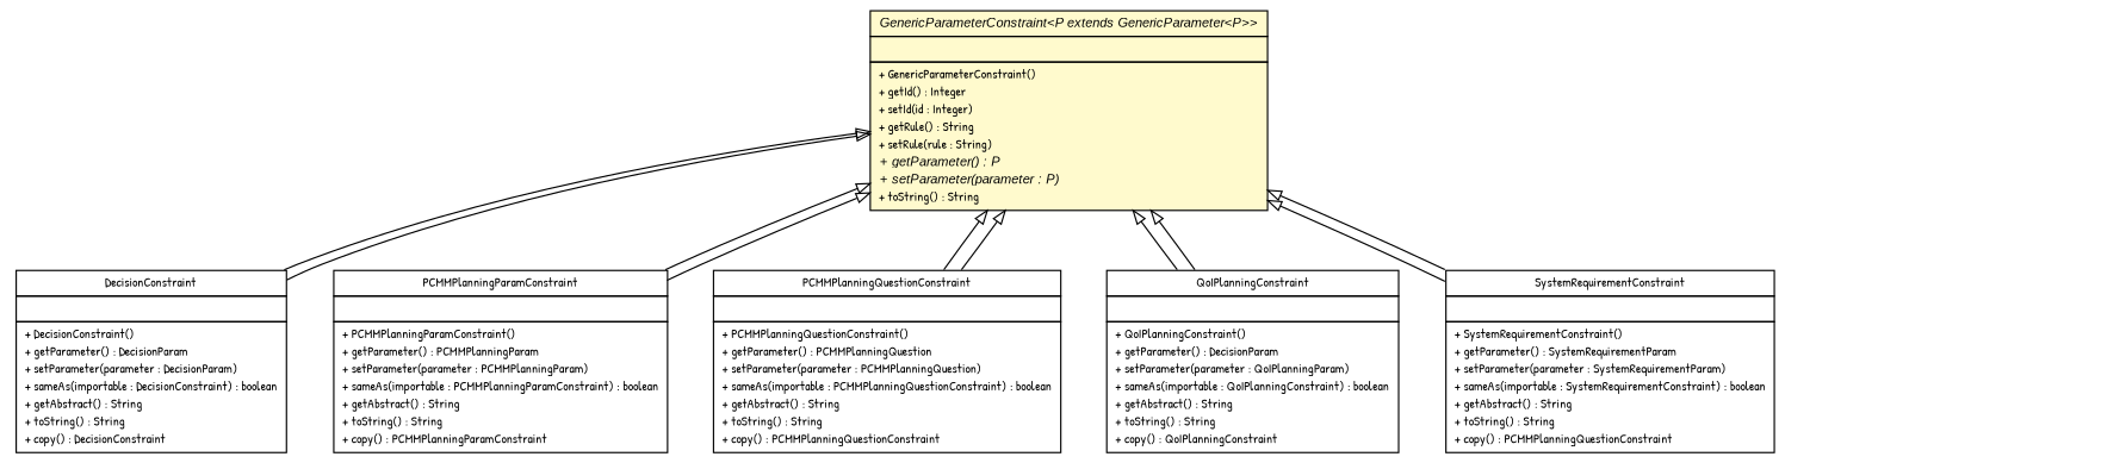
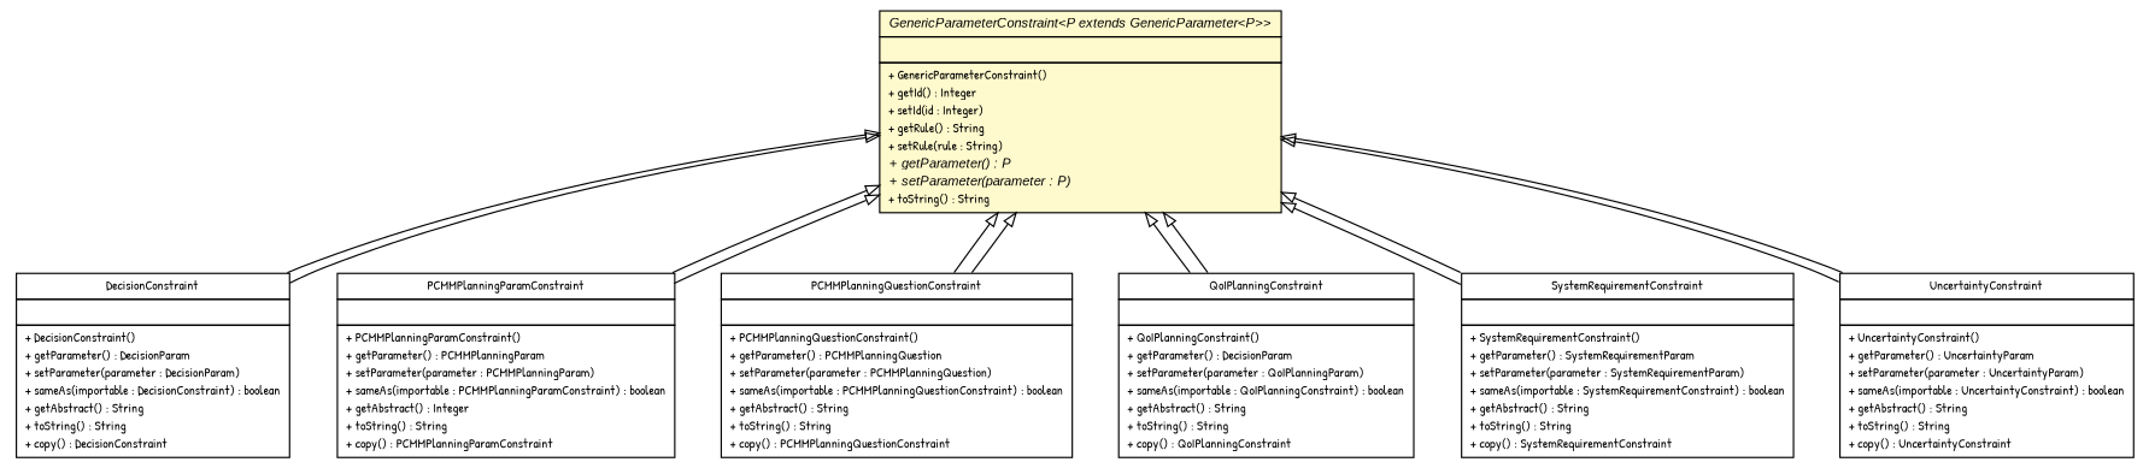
  digraph {
    fontname="Patrick Hand"
    nodesep=0.25
    ranksep=0.5
    node [fontcolor=black fontname="Patrick Hand" fontsize=10.0 shape=plaintext]
    edge [arrowtail=empty dir=back fontname="Patrick Hand" fontsize=10 headport=p labelfontname=arial labelfontsize=10 tailport=p]
    n1 [label=<<table title="gov.sandia.cf.model.DecisionConstraint" border="0" cellborder="1" cellspacing="0" cellpadding="2" port="p" href="./DecisionConstraint.html"> 		<tr><td><table border="0" cellspacing="0" cellpadding="1"> <tr><td align="center" balign="center"> DecisionConstraint </td></tr> 		</table></td></tr> 		<tr><td><table border="0" cellspacing="0" cellpadding="1"> <tr><td align="left" balign="left">  </td></tr> 		</table></td></tr> 		<tr><td><table border="0" cellspacing="0" cellpadding="1"> <tr><td align="left" balign="left"> + DecisionConstraint() </td></tr> <tr><td align="left" balign="left"> + getParameter() : DecisionParam </td></tr> <tr><td align="left" balign="left"> + setParameter(parameter : DecisionParam) </td></tr> <tr><td align="left" balign="left"> + sameAs(importable : DecisionConstraint) : boolean </td></tr> <tr><td align="left" balign="left"> + getAbstract() : String </td></tr> <tr><td align="left" balign="left"> + toString() : String </td></tr> <tr><td align="left" balign="left"> + copy() : DecisionConstraint </td></tr> 		</table></td></tr> 		</table>>]
    n2 [label=<<table title="gov.sandia.cf.model.GenericParameterConstraint" border="0" cellborder="1" cellspacing="0" cellpadding="2" port="p" bgcolor="lemonChiffon" href="./GenericParameterConstraint.html"> 		<tr><td><table border="0" cellspacing="0" cellpadding="1"> <tr><td align="center" balign="center"><font face="arial italic"> GenericParameterConstraint&lt;P extends GenericParameter&lt;P&gt;&gt; </font></td></tr> 		</table></td></tr> 		<tr><td><table border="0" cellspacing="0" cellpadding="1"> <tr><td align="left" balign="left">  </td></tr> 		</table></td></tr> 		<tr><td><table border="0" cellspacing="0" cellpadding="1"> <tr><td align="left" balign="left"> + GenericParameterConstraint() </td></tr> <tr><td align="left" balign="left"> + getId() : Integer </td></tr> <tr><td align="left" balign="left"> + setId(id : Integer) </td></tr> <tr><td align="left" balign="left"> + getRule() : String </td></tr> <tr><td align="left" balign="left"> + setRule(rule : String) </td></tr> <tr><td align="left" balign="left"><font face="arial italic" point-size="10.0"> + getParameter() : P </font></td></tr> <tr><td align="left" balign="left"><font face="arial italic" point-size="10.0"> + setParameter(parameter : P) </font></td></tr> <tr><td align="left" balign="left"> + toString() : String </td></tr> 		</table></td></tr> 		</table>>]
-   n3 [label=<<table title="gov.sandia.cf.model.PCMMPlanningParamConstraint" border="0" cellborder="1" cellspacing="0" cellpadding="2" port="p" href="./PCMMPlanningParamConstraint.html"> 		<tr><td><table border="0" cellspacing="0" cellpadding="1"> <tr><td align="center" balign="center"> PCMMPlanningParamConstraint </td></tr> 		</table></td></tr> 		<tr><td><table border="0" cellspacing="0" cellpadding="1"> <tr><td align="left" balign="left">  </td></tr> 		</table></td></tr> 		<tr><td><table border="0" cellspacing="0" cellpadding="1"> <tr><td align="left" balign="left"> + PCMMPlanningParamConstraint() </td></tr> <tr><td align="left" balign="left"> + getParameter() : PCMMPlanningParam </td></tr> <tr><td align="left" balign="left"> + setParameter(parameter : PCMMPlanningParam) </td></tr> <tr><td align="left" balign="left"> + sameAs(importable : PCMMPlanningParamConstraint) : boolean </td></tr> <tr><td align="left" balign="left"> + getAbstract() : String </td></tr> <tr><td align="left" balign="left"> + toString() : String </td></tr> <tr><td align="left" balign="left"> + copy() : PCMMPlanningParamConstraint </td></tr> 		</table></td></tr> 		</table>>]
+   n3 [label=<<table title="gov.sandia.cf.model.PCMMPlanningParamConstraint" border="0" cellborder="1" cellspacing="0" cellpadding="2" port="p" href="./PCMMPlanningParamConstraint.html"> 		<tr><td><table border="0" cellspacing="0" cellpadding="1"> <tr><td align="center" balign="center"> PCMMPlanningParamConstraint </td></tr> 		</table></td></tr> 		<tr><td><table border="0" cellspacing="0" cellpadding="1"> <tr><td align="left" balign="left">  </td></tr> 		</table></td></tr> 		<tr><td><table border="0" cellspacing="0" cellpadding="1"> <tr><td align="left" balign="left"> + PCMMPlanningParamConstraint() </td></tr> <tr><td align="left" balign="left"> + getParameter() : PCMMPlanningParam </td></tr> <tr><td align="left" balign="left"> + setParameter(parameter : PCMMPlanningParam) </td></tr> <tr><td align="left" balign="left"> + sameAs(importable : PCMMPlanningParamConstraint) : boolean </td></tr> <tr><td align="left" balign="left"> + getAbstract() : Integer </td></tr> <tr><td align="left" balign="left"> + toString() : String </td></tr> <tr><td align="left" balign="left"> + copy() : PCMMPlanningParamConstraint </td></tr> 		</table></td></tr> 		</table>>]
    n4 [label=<<table title="gov.sandia.cf.model.PCMMPlanningQuestionConstraint" border="0" cellborder="1" cellspacing="0" cellpadding="2" port="p" href="./PCMMPlanningQuestionConstraint.html"> 		<tr><td><table border="0" cellspacing="0" cellpadding="1"> <tr><td align="center" balign="center"> PCMMPlanningQuestionConstraint </td></tr> 		</table></td></tr> 		<tr><td><table border="0" cellspacing="0" cellpadding="1"> <tr><td align="left" balign="left">  </td></tr> 		</table></td></tr> 		<tr><td><table border="0" cellspacing="0" cellpadding="1"> <tr><td align="left" balign="left"> + PCMMPlanningQuestionConstraint() </td></tr> <tr><td align="left" balign="left"> + getParameter() : PCMMPlanningQuestion </td></tr> <tr><td align="left" balign="left"> + setParameter(parameter : PCMMPlanningQuestion) </td></tr> <tr><td align="left" balign="left"> + sameAs(importable : PCMMPlanningQuestionConstraint) : boolean </td></tr> <tr><td align="left" balign="left"> + getAbstract() : String </td></tr> <tr><td align="left" balign="left"> + toString() : String </td></tr> <tr><td align="left" balign="left"> + copy() : PCMMPlanningQuestionConstraint </td></tr> 		</table></td></tr> 		</table>>]
    n5 [label=<<table title="gov.sandia.cf.model.QoIPlanningConstraint" border="0" cellborder="1" cellspacing="0" cellpadding="2" port="p" href="./QoIPlanningConstraint.html"> 		<tr><td><table border="0" cellspacing="0" cellpadding="1"> <tr><td align="center" balign="center"> QoIPlanningConstraint </td></tr> 		</table></td></tr> 		<tr><td><table border="0" cellspacing="0" cellpadding="1"> <tr><td align="left" balign="left">  </td></tr> 		</table></td></tr> 		<tr><td><table border="0" cellspacing="0" cellpadding="1"> <tr><td align="left" balign="left"> + QoIPlanningConstraint() </td></tr> <tr><td align="left" balign="left"> + getParameter() : DecisionParam </td></tr> <tr><td align="left" balign="left"> + setParameter(parameter : QoIPlanningParam) </td></tr> <tr><td align="left" balign="left"> + sameAs(importable : QoIPlanningConstraint) : boolean </td></tr> <tr><td align="left" balign="left"> + getAbstract() : String </td></tr> <tr><td align="left" balign="left"> + toString() : String </td></tr> <tr><td align="left" balign="left"> + copy() : QoIPlanningConstraint </td></tr> 		</table></td></tr> 		</table>>]
-   n6 [label=<<table title="gov.sandia.cf.model.SystemRequirementConstraint" border="0" cellborder="1" cellspacing="0" cellpadding="2" port="p" href="./SystemRequirementConstraint.html"> 		<tr><td><table border="0" cellspacing="0" cellpadding="1"> <tr><td align="center" balign="center"> SystemRequirementConstraint </td></tr> 		</table></td></tr> 		<tr><td><table border="0" cellspacing="0" cellpadding="1"> <tr><td align="left" balign="left">  </td></tr> 		</table></td></tr> 		<tr><td><table border="0" cellspacing="0" cellpadding="1"> <tr><td align="left" balign="left"> + SystemRequirementConstraint() </td></tr> <tr><td align="left" balign="left"> + getParameter() : SystemRequirementParam </td></tr> <tr><td align="left" balign="left"> + setParameter(parameter : SystemRequirementParam) </td></tr> <tr><td align="left" balign="left"> + sameAs(importable : SystemRequirementConstraint) : boolean </td></tr> <tr><td align="left" balign="left"> + getAbstract() : String </td></tr> <tr><td align="left" balign="left"> + toString() : String </td></tr> <tr><td align="left" balign="left"> + copy() : PCMMPlanningQuestionConstraint </td></tr> 		</table></td></tr> 		</table>>]
+   n6 [label=<<table title="gov.sandia.cf.model.SystemRequirementConstraint" border="0" cellborder="1" cellspacing="0" cellpadding="2" port="p" href="./SystemRequirementConstraint.html"> 		<tr><td><table border="0" cellspacing="0" cellpadding="1"> <tr><td align="center" balign="center"> SystemRequirementConstraint </td></tr> 		</table></td></tr> 		<tr><td><table border="0" cellspacing="0" cellpadding="1"> <tr><td align="left" balign="left">  </td></tr> 		</table></td></tr> 		<tr><td><table border="0" cellspacing="0" cellpadding="1"> <tr><td align="left" balign="left"> + SystemRequirementConstraint() </td></tr> <tr><td align="left" balign="left"> + getParameter() : SystemRequirementParam </td></tr> <tr><td align="left" balign="left"> + setParameter(parameter : SystemRequirementParam) </td></tr> <tr><td align="left" balign="left"> + sameAs(importable : SystemRequirementConstraint) : boolean </td></tr> <tr><td align="left" balign="left"> + getAbstract() : String </td></tr> <tr><td align="left" balign="left"> + toString() : String </td></tr> <tr><td align="left" balign="left"> + copy() : SystemRequirementConstraint </td></tr> 		</table></td></tr> 		</table>>]
+   n7 [label=<<table title="gov.sandia.cf.model.UncertaintyConstraint" border="0" cellborder="1" cellspacing="0" cellpadding="2" port="p" href="./UncertaintyConstraint.html"> 		<tr><td><table border="0" cellspacing="0" cellpadding="1"> <tr><td align="center" balign="center"> UncertaintyConstraint </td></tr> 		</table></td></tr> 		<tr><td><table border="0" cellspacing="0" cellpadding="1"> <tr><td align="left" balign="left">  </td></tr> 		</table></td></tr> 		<tr><td><table border="0" cellspacing="0" cellpadding="1"> <tr><td align="left" balign="left"> + UncertaintyConstraint() </td></tr> <tr><td align="left" balign="left"> + getParameter() : UncertaintyParam </td></tr> <tr><td align="left" balign="left"> + setParameter(parameter : UncertaintyParam) </td></tr> <tr><td align="left" balign="left"> + sameAs(importable : UncertaintyConstraint) : boolean </td></tr> <tr><td align="left" balign="left"> + getAbstract() : String </td></tr> <tr><td align="left" balign="left"> + toString() : String </td></tr> <tr><td align="left" balign="left"> + copy() : UncertaintyConstraint </td></tr> 		</table></td></tr> 		</table>>]
    n2 -> n1
    n2 -> n1
    n2 -> n3
    n2 -> n3
    n2 -> n4
    n2 -> n4
    n2 -> n5
    n2 -> n5
    n2 -> n6
    n2 -> n6
+   n2 -> n7
+   n2 -> n7
  }
